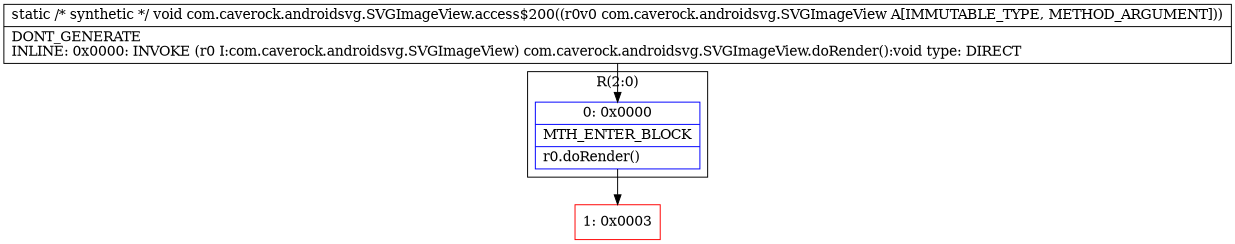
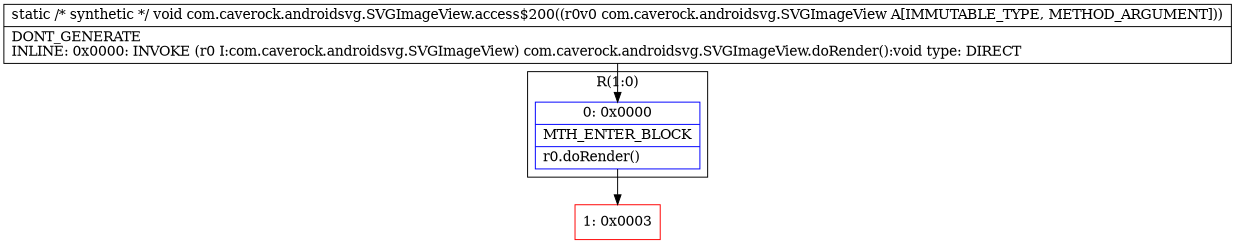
  digraph {
    node [shape=record]
    n1 [color=blue label="{0\:\ 0x0000|MTH_ENTER_BLOCK\l|r0.doRender()\l}"]
    n2 [color=red label="{1\:\ 0x0003}"]
    n3 [label="{static \/* synthetic *\/ void com.caverock.androidsvg.SVGImageView.access$200((r0v0 com.caverock.androidsvg.SVGImageView A[IMMUTABLE_TYPE, METHOD_ARGUMENT]))  | DONT_GENERATE\lINLINE: 0x0000: INVOKE  (r0 I:com.caverock.androidsvg.SVGImageView) com.caverock.androidsvg.SVGImageView.doRender():void type: DIRECT\l}"]
    subgraph cluster_1 {
-     label="R(2:0)"
+     label="R(1:0)"
      n1
    }
    n1 -> n2
    n3 -> n1
  }
